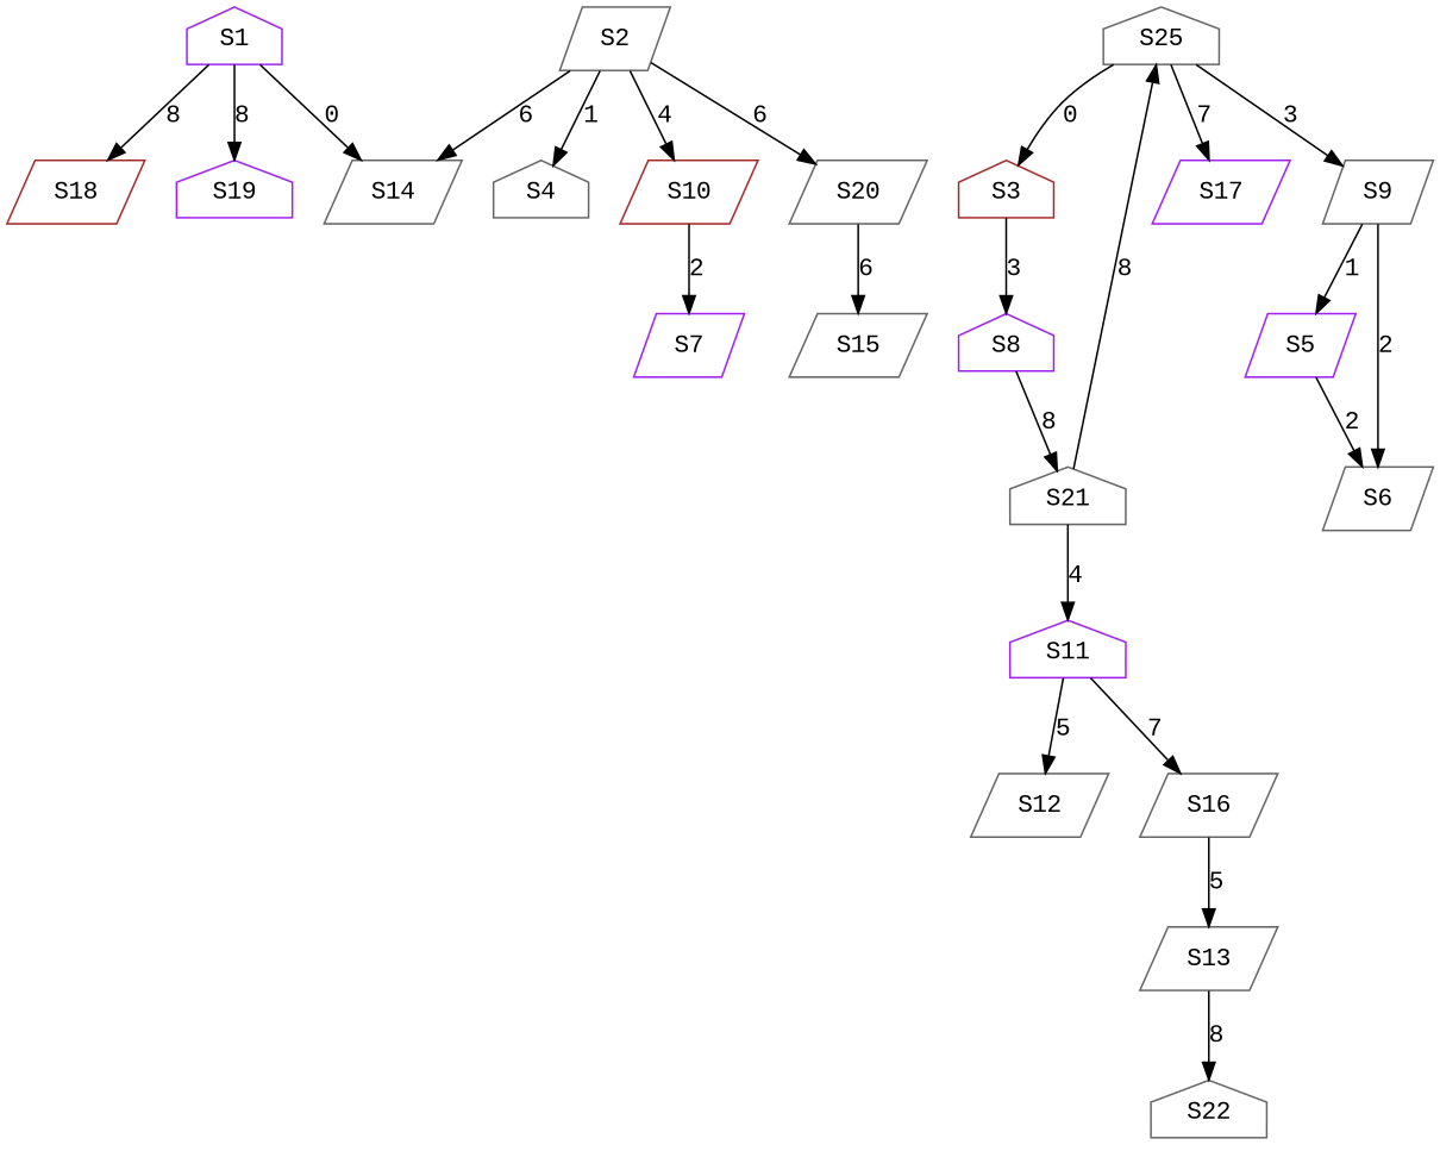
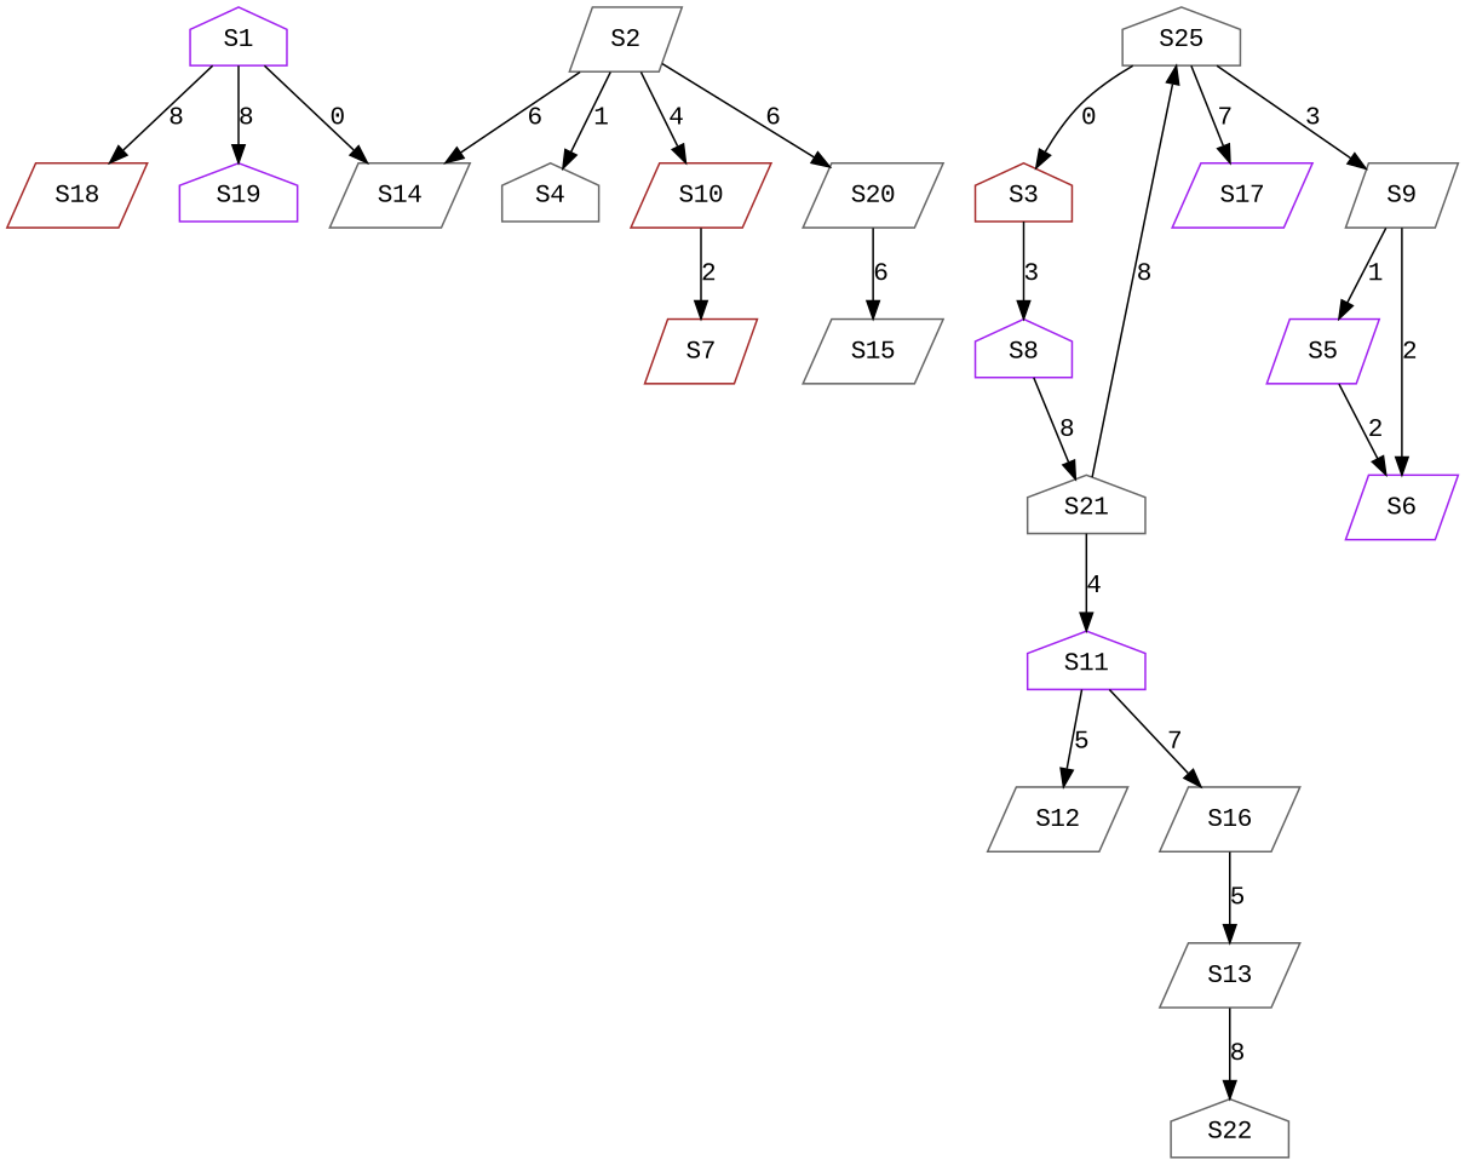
  strict digraph {
    fontname="Liberation Mono"
    node [color=gray40 fontname="Liberation Mono" shape=parallelogram]
    edge [fontname="Liberation Mono"]
    S1 [color=purple shape=house]
    S18 [color=brown]
    S19 [color=purple shape=house]
    S14
    S4 [shape=house]
    S2
    S10 [color=brown]
    S20
-   S7 [color=purple]
+   S7 [color=brown]
    S15
    n11 [label=S25 shape=house]
    S3 [color=brown shape=house]
    S9
    S17 [color=purple]
    S8 [color=purple shape=house]
    S5 [color=purple]
-   S6
+   S6 [color=purple]
    S21 [shape=house]
    S11 [color=purple shape=house]
    S12
    S16
    S13
    S22 [shape=house]
    S1 -> S18 [label=8]
    S1 -> S19 [label=8]
    S1 -> S14 [label=0]
    S2 -> S14 [label=6]
    S2 -> S4 [label=1]
    S2 -> S10 [label=4]
    S2 -> S20 [label=6]
    S10 -> S7 [label=2]
    S20 -> S15 [label=6]
    n11 -> S3 [label=0]
    n11 -> S9 [label=3]
    n11 -> S17 [label=7]
    S3 -> S8 [label=3]
    S9 -> S5 [label=1]
    S9 -> S6 [label=2]
    S8 -> S21 [label=8]
    S5 -> S6 [label=2]
    S21 -> n11 [label=8]
    S21 -> S11 [label=4]
    S11 -> S12 [label=5]
    S11 -> S16 [label=7]
    S16 -> S13 [label=5]
    S13 -> S22 [label=8]
  }
